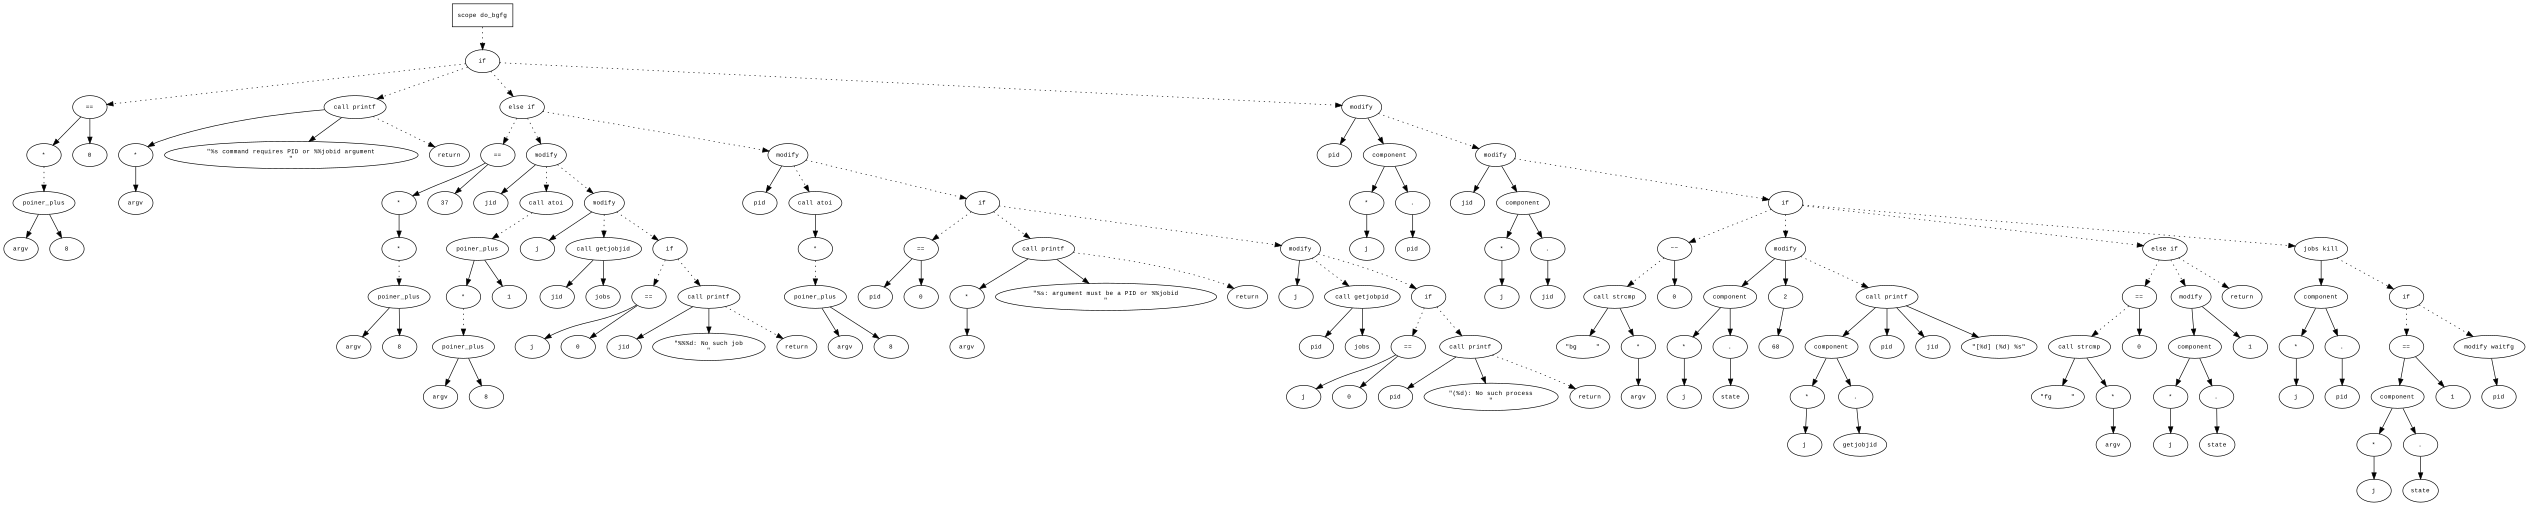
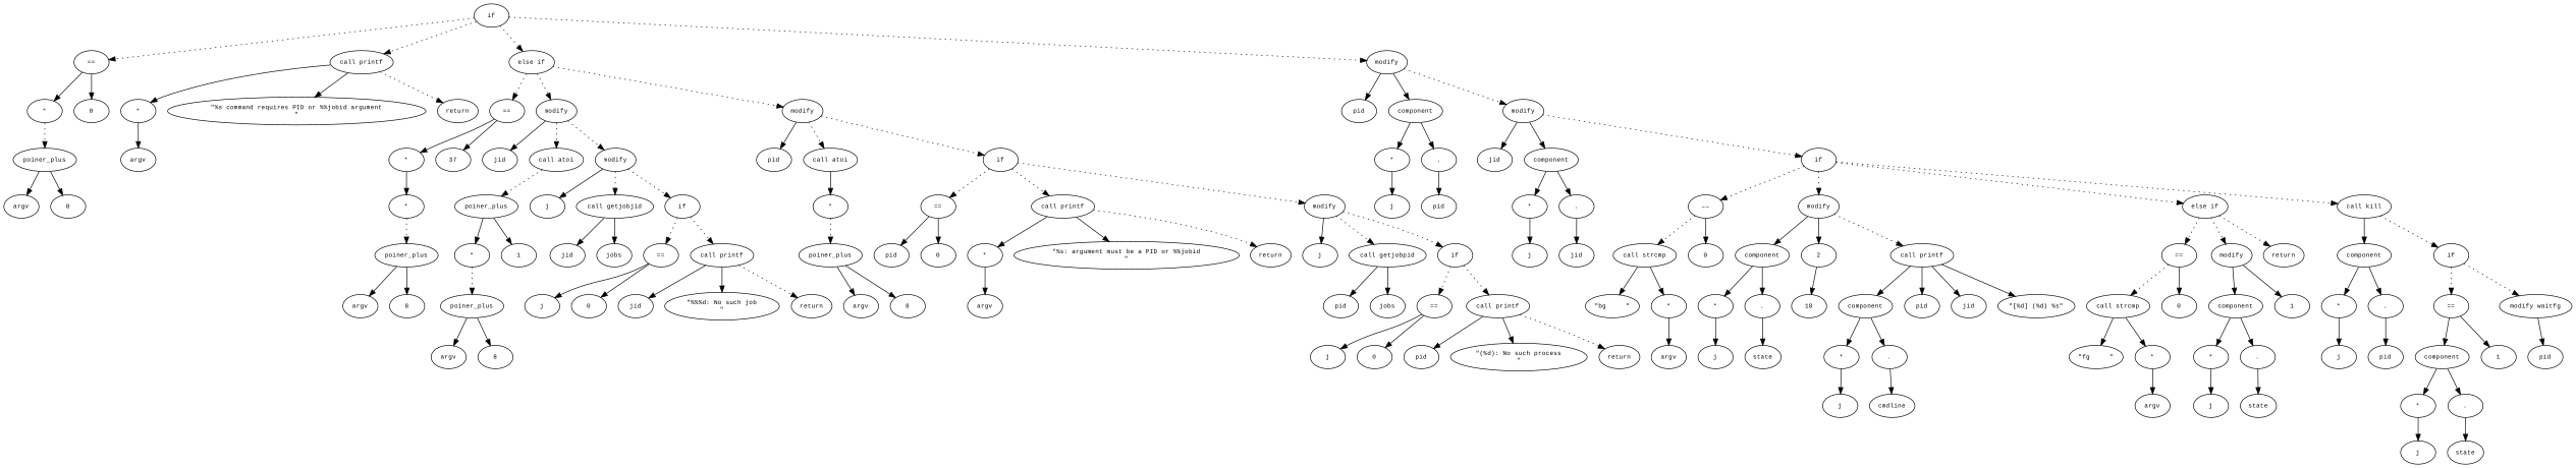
  digraph {
    fontname="Times New Roman"
    fontsize=10
    node [fontname="Courier New" fontsize=10 shape=ellipse]
    edge [fontname="Times New Roman" fontsize=10]
-   n1 [label="scope do_bgfg" shape=box]
    n2 [label=if]
    n3 [label="=="]
    n4 [label="call printf"]
    n5 [label="else if"]
    n6 [label=modify]
    n7 [label="*"]
    n8 [label=0]
    n9 [label="*"]
    n10 [label="\"%s command requires PID or %%jobid argument\n\""]
    n11 [label=return]
    n12 [label="=="]
    n13 [label=modify]
    n14 [label=modify]
    n15 [label=pid]
    n16 [label=component]
    n17 [label=modify]
    n18 [label=poiner_plus]
    n19 [label=argv]
    n20 [label=8]
    n21 [label=argv]
    n22 [label="*"]
    n23 [label=37]
    n24 [label=jid]
    n25 [label="call atoi"]
    n26 [label=modify]
    n27 [label=pid]
    n28 [label="call atoi"]
    n29 [label=if]
    n30 [label="*"]
    n31 [label=poiner_plus]
    n32 [label=argv]
    n33 [label=8]
    n34 [label=poiner_plus]
    n35 [label=j]
    n36 [label="call getjobjid"]
    n37 [label=if]
    n38 [label="*"]
    n39 [label=1]
    n40 [label=poiner_plus]
    n41 [label=argv]
    n42 [label=8]
    n43 [label=jid]
    n44 [label=jobs]
    n45 [label="=="]
    n46 [label="call printf"]
    n47 [label=j]
    n48 [label=0]
    n49 [label=jid]
    n50 [label="\"%%%d: No such job\n\""]
    n51 [label=return]
    n52 [label="*"]
    n53 [label="=="]
    n54 [label="call printf"]
    n55 [label=modify]
    n56 [label=poiner_plus]
    n57 [label=argv]
    n58 [label=8]
    n59 [label=pid]
    n60 [label=0]
    n61 [label="*"]
    n62 [label="\"%s: argument must be a PID or %%jobid\n\""]
    n63 [label=return]
    n64 [label=j]
    n65 [label="call getjobpid"]
    n66 [label=if]
    n67 [label=argv]
    n68 [label=pid]
    n69 [label=jobs]
    n70 [label="=="]
    n71 [label="call printf"]
    n72 [label=j]
    n73 [label=0]
    n74 [label=pid]
    n75 [label="\"(%d): No such process\n\""]
    n76 [label=return]
    n77 [label="*"]
    n78 [label="."]
    n79 [label=jid]
    n80 [label=component]
    n81 [label=if]
    n82 [label=j]
    n83 [label=pid]
    n84 [label="*"]
    n85 [label="."]
    n86 [label="=="]
    n87 [label=modify]
    n88 [label="else if"]
-   n89 [label="jobs kill"]
+   n89 [label="call kill"]
    n90 [label=j]
    n91 [label=jid]
    n92 [label="call strcmp"]
    n93 [label=0]
    n94 [label=component]
    n95 [label=2]
    n96 [label="call printf"]
    n97 [label="=="]
    n98 [label=modify]
    n99 [label=return]
    n100 [label=component]
    n101 [label=if]
    n102 [label="\"bg     \""]
    n103 [label="*"]
    n104 [label=argv]
    n105 [label="*"]
    n106 [label="."]
-   n107 [label=68]
+   n107 [label=18]
    n108 [label=component]
    n109 [label=pid]
    n110 [label=jid]
    n111 [label="\"[%d] (%d) %s\""]
    n112 [label=j]
    n113 [label=state]
    n114 [label="*"]
    n115 [label="."]
    n116 [label=j]
-   n117 [label=getjobjid]
+   n117 [label=cmdline]
    n118 [label="call strcmp"]
    n119 [label=0]
    n120 [label=component]
    n121 [label=1]
    n122 [label="\"fg     \""]
    n123 [label="*"]
    n124 [label=argv]
    n125 [label="*"]
    n126 [label="."]
    n127 [label=j]
    n128 [label=state]
    n129 [label="*"]
    n130 [label="."]
    n131 [label="=="]
    n132 [label="modify waitfg"]
    n133 [label=j]
    n134 [label=pid]
    n135 [label=component]
    n136 [label=1]
    n137 [label=pid]
    n138 [label="*"]
    n139 [label="."]
    n140 [label=j]
    n141 [label=state]
-   n1 -> n2 [style=dotted]
    n2 -> n3 [style=dotted]
    n2 -> n4 [style=dotted]
    n2 -> n5 [style=dotted]
    n2 -> n6 [style=dotted]
    n3 -> n7
    n3 -> n8
    n4 -> n9
    n4 -> n10
    n4 -> n11 [style=dotted]
    n5 -> n12 [style=dotted]
    n5 -> n13 [style=dotted]
    n5 -> n14 [style=dotted]
    n6 -> n15
    n6 -> n16
    n6 -> n17 [style=dotted]
    n7 -> n18 [style=dotted]
    n9 -> n21
    n12 -> n22
    n12 -> n23
    n13 -> n24
    n13 -> n25 [style=dotted]
    n13 -> n26 [style=dotted]
    n14 -> n27
    n14 -> n28 [style=dotted]
    n14 -> n29 [style=dotted]
    n16 -> n77
    n16 -> n78
    n17 -> n79
    n17 -> n80
    n17 -> n81 [style=dotted]
    n18 -> n19
    n18 -> n20
    n22 -> n30
    n25 -> n34 [style=dotted]
    n26 -> n35
    n26 -> n36 [style=dotted]
    n26 -> n37 [style=dotted]
    n28 -> n52
    n29 -> n53 [style=dotted]
    n29 -> n54 [style=dotted]
    n29 -> n55 [style=dotted]
    n30 -> n31 [style=dotted]
    n31 -> n32
    n31 -> n33
    n34 -> n38
    n34 -> n39
    n36 -> n43
    n36 -> n44
    n37 -> n45 [style=dotted]
    n37 -> n46 [style=dotted]
    n38 -> n40 [style=dotted]
    n40 -> n41
    n40 -> n42
    n45 -> n47
    n45 -> n48
    n46 -> n49
    n46 -> n50
    n46 -> n51 [style=dotted]
    n52 -> n56 [style=dotted]
    n53 -> n59
    n53 -> n60
    n54 -> n61
    n54 -> n62
    n54 -> n63 [style=dotted]
    n55 -> n64
    n55 -> n65 [style=dotted]
    n55 -> n66 [style=dotted]
    n56 -> n57
    n56 -> n58
    n61 -> n67
    n65 -> n68
    n65 -> n69
    n66 -> n70 [style=dotted]
    n66 -> n71 [style=dotted]
    n70 -> n72
    n70 -> n73
    n71 -> n74
    n71 -> n75
    n71 -> n76 [style=dotted]
    n77 -> n82
    n78 -> n83
    n80 -> n84
    n80 -> n85
    n81 -> n86 [style=dotted]
    n81 -> n87 [style=dotted]
    n81 -> n88 [style=dotted]
    n81 -> n89 [style=dotted]
    n84 -> n90
    n85 -> n91
    n86 -> n92 [style=dotted]
    n86 -> n93
    n87 -> n94
    n87 -> n95
    n87 -> n96 [style=dotted]
    n88 -> n97 [style=dotted]
    n88 -> n98 [style=dotted]
    n88 -> n99 [style=dotted]
    n89 -> n100
    n89 -> n101 [style=dotted]
    n92 -> n102
    n92 -> n103
    n94 -> n105
    n94 -> n106
    n95 -> n107
    n96 -> n108
    n96 -> n109
    n96 -> n110
    n96 -> n111
    n97 -> n118 [style=dotted]
    n97 -> n119
    n98 -> n120
    n98 -> n121
    n100 -> n129
    n100 -> n130
    n101 -> n131 [style=dotted]
    n101 -> n132 [style=dotted]
    n103 -> n104
    n105 -> n112
    n106 -> n113
    n108 -> n114
    n108 -> n115
    n114 -> n116
    n115 -> n117
    n118 -> n122
    n118 -> n123
    n120 -> n125
    n120 -> n126
    n123 -> n124
    n125 -> n127
    n126 -> n128
    n129 -> n133
    n130 -> n134
    n131 -> n135
    n131 -> n136
    n132 -> n137
    n135 -> n138
    n135 -> n139
    n138 -> n140
    n139 -> n141
  }
